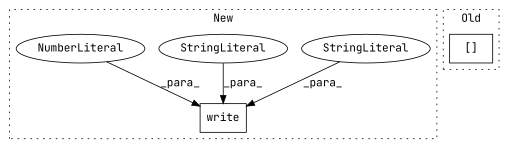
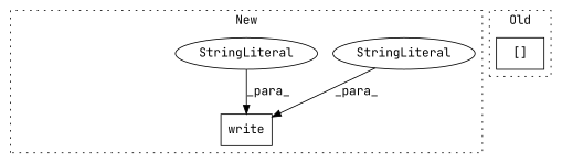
  digraph {
    fontname="JetBrains Mono"
    node [a=45 shape=ellipse fontname="JetBrains Mono"]
    edge [fontname="JetBrains Mono"]
    n1 [a=32 l="6,1" label=write s="4030,4068" shape=box]
    n2 [l=5 label=StringLiteral s=4051]
    n3 [l=7 label=StringLiteral s=4057]
-   n4 [a=34 l=3 label=NumberLiteral s=4065]
    n5 [a=2 l="19,2" label="[]" s="3730,3824" shape=box]
    subgraph cluster_1 {
      label=New
      style=dotted
      n1
      n2
      n3
-     n4
    }
    subgraph cluster_2 {
      label=Old
      style=dotted
      n5
    }
    n2 -> n1 [label=_para_]
    n3 -> n1 [label=_para_]
-   n4 -> n1 [label=_para_]
  }
